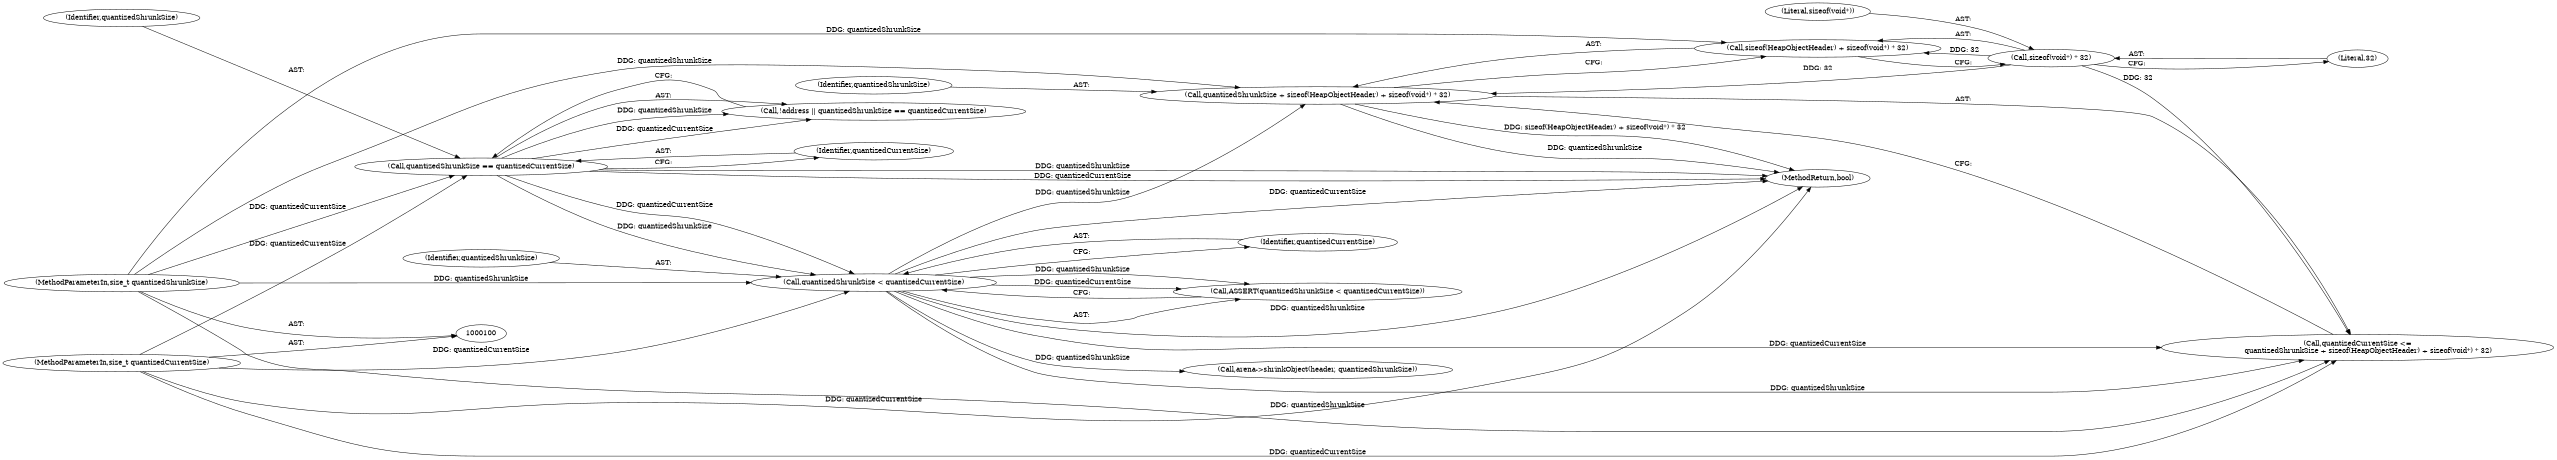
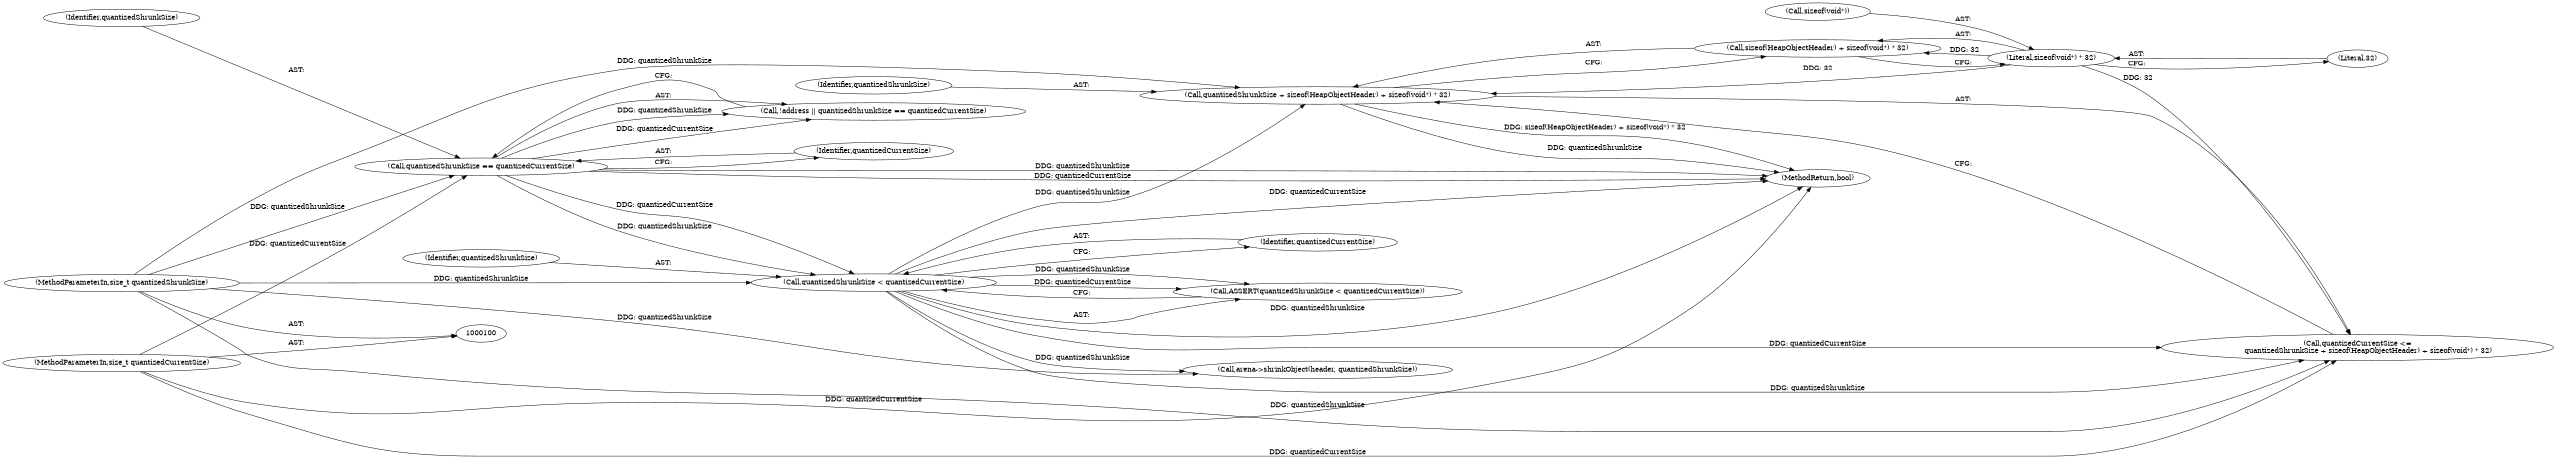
  digraph {
    rankdir=LR
    n1 [label="(Call,quantizedShrunkSize + sizeof(HeapObjectHeader) + sizeof(void*) * 32)"]
    n2 [label="(Call,sizeof(HeapObjectHeader) + sizeof(void*) * 32)"]
    n3 [label="(Call,quantizedCurrentSize <=\n          quantizedShrunkSize + sizeof(HeapObjectHeader) + sizeof(void*) * 32)"]
    n4 [label="(MethodReturn,bool)"]
-   n5 [label="(Call,sizeof(void*) * 32)"]
+   n5 [label="(Literal,sizeof(void*) * 32)"]
    n6 [label="(Call,quantizedShrunkSize < quantizedCurrentSize)"]
    n7 [label="(Call,ASSERT(quantizedShrunkSize < quantizedCurrentSize))"]
    n8 [label="(Call,arena->shrinkObject(header, quantizedShrunkSize))"]
    n9 [label="(Identifier,quantizedCurrentSize)"]
    n10 [label="(Call,quantizedShrunkSize == quantizedCurrentSize)"]
    n11 [label="(Call,!address || quantizedShrunkSize == quantizedCurrentSize)"]
    n12 [label="(Identifier,quantizedCurrentSize)"]
    n13 [label="(MethodParameterIn,size_t quantizedShrunkSize)"]
    1000100
    n15 [label="(MethodParameterIn,size_t quantizedCurrentSize)"]
    n16 [label="(Literal,32)"]
    n17 [label="(Identifier,quantizedShrunkSize)"]
-   n18 [label="(Literal,sizeof(void*))"]
+   n18 [label="(Call,sizeof(void*))"]
    n19 [label="(Identifier,quantizedShrunkSize)"]
    n20 [label="(Identifier,quantizedShrunkSize)"]
    n1 -> n2 [label="CFG: "]
    n1 -> n3 [label="AST: "]
    n1 -> n4 [label="DDG: sizeof(HeapObjectHeader) + sizeof(void*) * 32"]
    n1 -> n4 [label="DDG: quantizedShrunkSize"]
    n2 -> n1 [label="AST: "]
    n2 -> n5 [label="CFG: "]
    n3 -> n1 [label="CFG: "]
    n5 -> n1 [label="DDG: 32"]
    n5 -> n2 [label="AST: "]
    n5 -> n2 [label="DDG: 32"]
    n5 -> n3 [label="DDG: 32"]
    n5 -> n16 [label="CFG: "]
    n6 -> n1 [label="DDG: quantizedShrunkSize"]
    n6 -> n3 [label="DDG: quantizedCurrentSize"]
    n6 -> n3 [label="DDG: quantizedShrunkSize"]
    n6 -> n4 [label="DDG: quantizedCurrentSize"]
    n6 -> n4 [label="DDG: quantizedShrunkSize"]
    n6 -> n7 [label="AST: "]
    n6 -> n7 [label="DDG: quantizedShrunkSize"]
    n6 -> n7 [label="DDG: quantizedCurrentSize"]
    n6 -> n8 [label="DDG: quantizedShrunkSize"]
    n6 -> n9 [label="CFG: "]
    n7 -> n6 [label="CFG: "]
    n9 -> n6 [label="AST: "]
    n10 -> n4 [label="DDG: quantizedShrunkSize"]
    n10 -> n4 [label="DDG: quantizedCurrentSize"]
    n10 -> n6 [label="DDG: quantizedShrunkSize"]
    n10 -> n6 [label="DDG: quantizedCurrentSize"]
    n10 -> n11 [label="AST: "]
    n10 -> n11 [label="DDG: quantizedShrunkSize"]
    n10 -> n11 [label="DDG: quantizedCurrentSize"]
    n10 -> n12 [label="CFG: "]
    n11 -> n10 [label="CFG: "]
    n12 -> n10 [label="AST: "]
    n13 -> n1 [label="DDG: quantizedShrunkSize"]
    n13 -> n3 [label="DDG: quantizedShrunkSize"]
    n13 -> n6 [label="DDG: quantizedShrunkSize"]
-   n13 -> n2 [label="DDG: quantizedShrunkSize"]
-   n13 -> n10 [label="DDG: quantizedCurrentSize"]
+   n13 -> n8 [label="DDG: quantizedShrunkSize"]
+   n13 -> n10 [label="DDG: quantizedShrunkSize"]
    n13 -> 1000100 [label="AST: "]
    n15 -> n3 [label="DDG: quantizedCurrentSize"]
    n15 -> n4 [label="DDG: quantizedCurrentSize"]
-   n15 -> n6 [label="DDG: quantizedCurrentSize"]
    n15 -> n10 [label="DDG: quantizedCurrentSize"]
    n15 -> 1000100 [label="AST: "]
    n16 -> n5 [label="AST: "]
    n17 -> n1 [label="AST: "]
    n18 -> n5 [label="AST: "]
    n19 -> n10 [label="AST: "]
    n20 -> n6 [label="AST: "]
  }
